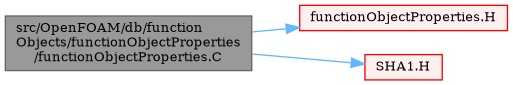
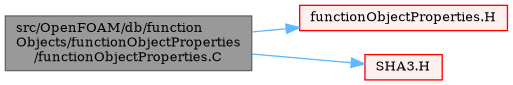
  digraph {
    rankdir=LR
    fontname="DejaVu Serif"
    node [color=red fillcolor="#FFF0F0" fontname="DejaVu Serif" fontsize=10 shape=box style=filled]
    edge [color=steelblue1 fontname="DejaVu Serif" fontsize=10 labelfontname=Helvetica labelfontsize=10 style=solid]
    n1 [color=gray40 fillcolor=grey60 fontcolor=black height=0.2 label="src/OpenFOAM/db/function\lObjects/functionObjectProperties\l/functionObjectProperties.C" width=0.4]
    n2 [height=0.2 label="functionObjectProperties.H" width=0.4]
-   n3 [height=0.2 label="SHA1.H" width=0.4]
+   n3 [height=0.2 label="SHA3.H" width=0.4]
    n1 -> n2
    n1 -> n3
  }
